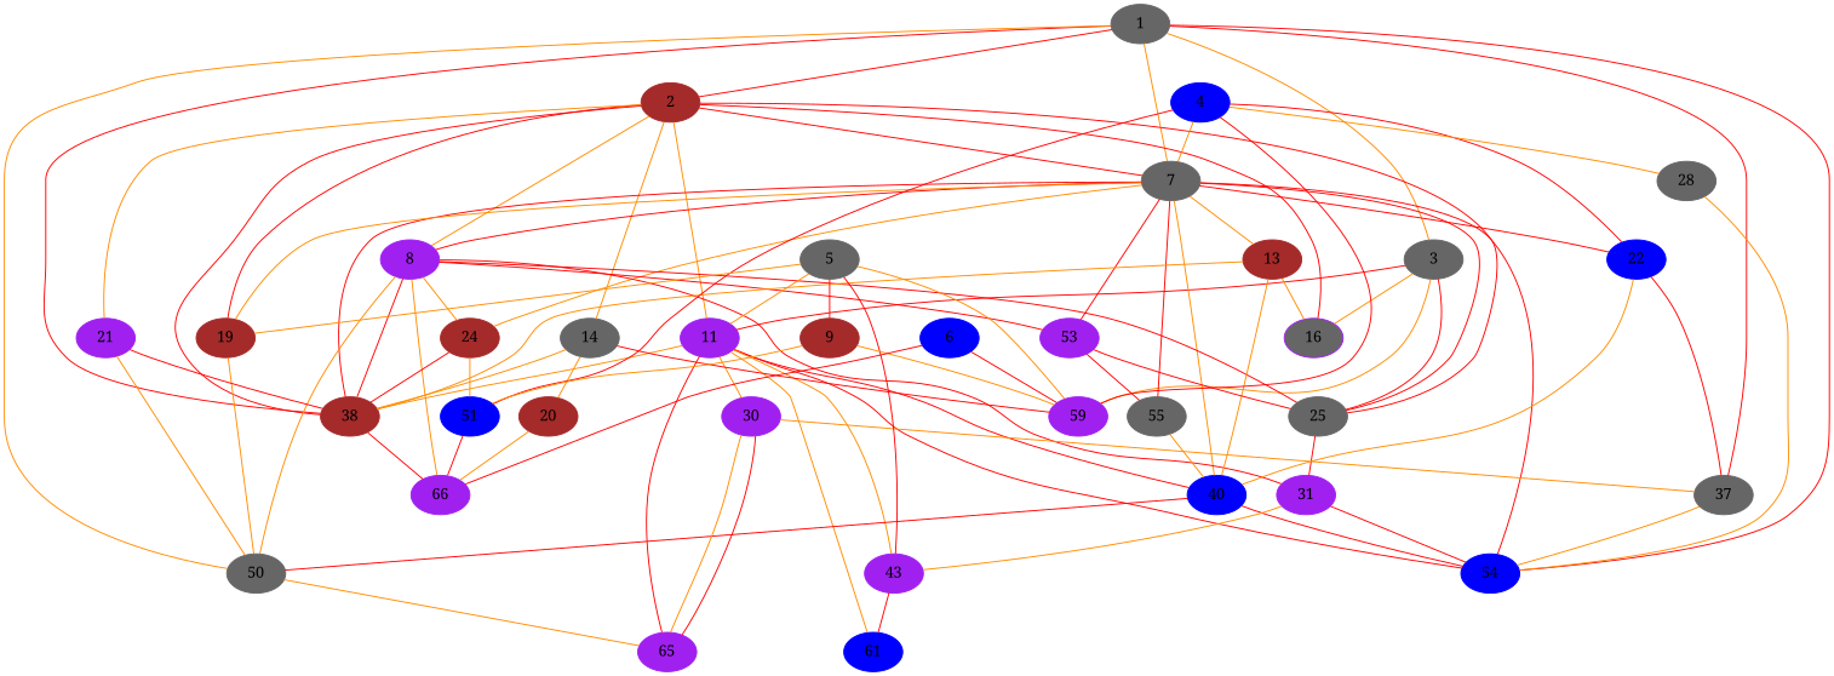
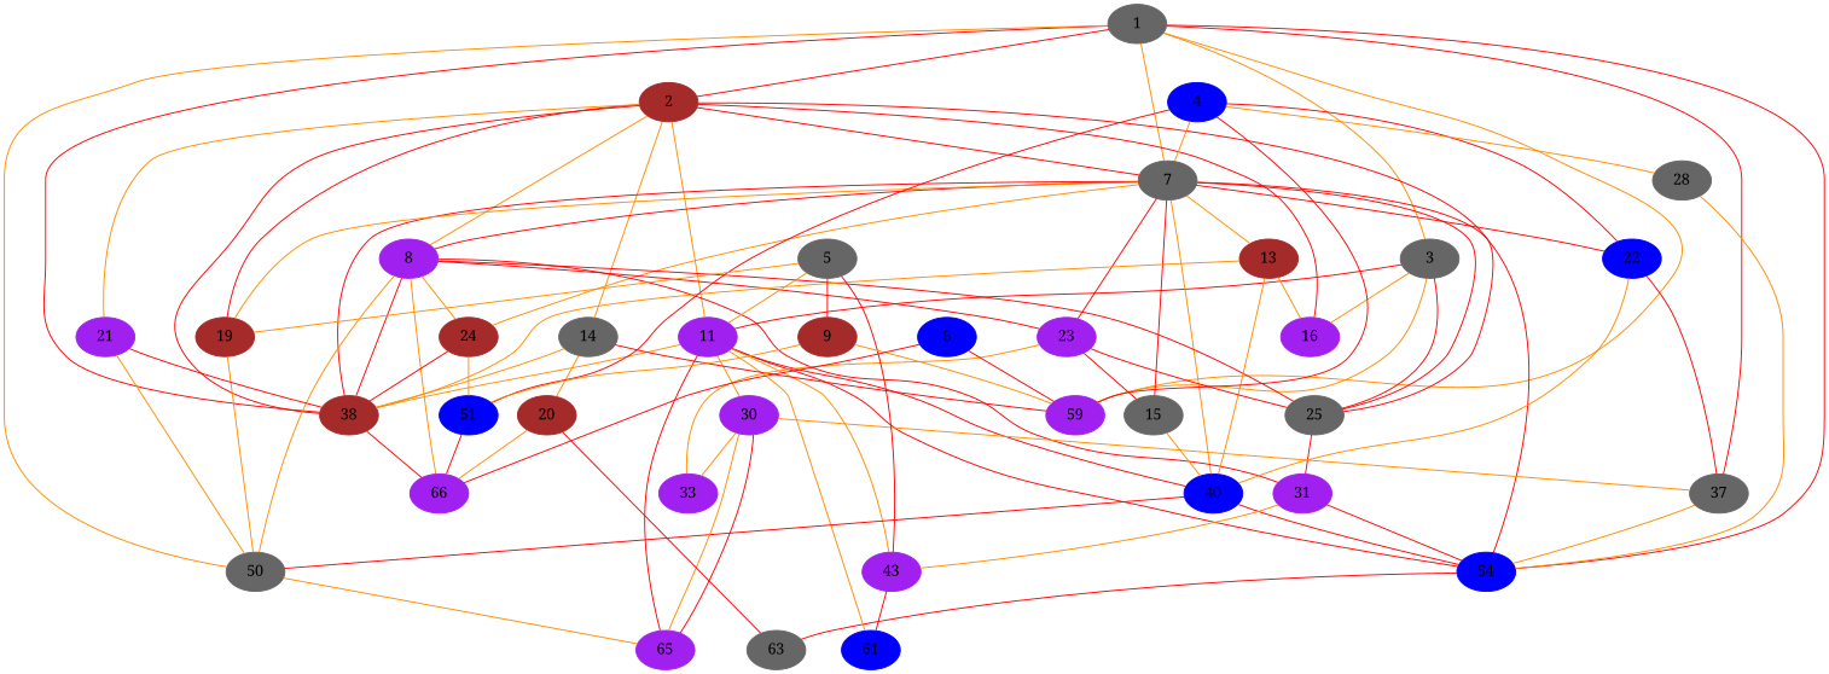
  graph {
    fontname="Noto Serif"
    node [color=purple fontname="Noto Serif" style=filled]
    edge [color=red fontname="Noto Serif"]
    1 [color=gray40 super="+35+34"]
    2 [color=brown super="+27+17+36"]
    3 [color=gray40 super="+74"]
    7 [color=gray40 super="+47+45+37"]
    38 [color=brown super="+46+48"]
    n6 [color=gray40 label=37]
    50 [color=gray40 super="+72"]
    54 [color=blue super="+67+57"]
    59
    8 [super="+53+58+31+12+52"]
    11 [super="+42"]
    14 [color=gray40]
-   16 [fillcolor=gray40]
+   16
    19 [color=brown]
    21
    25 [color=gray40 super="+29"]
    22 [color=blue super="+44"]
    13 [color=brown]
-   15 [color=gray40 label=55]
-   23 [super="+32" label=53]
+   15 [color=gray40]
+   23 [super="+32"]
    24 [color=brown]
    40 [color=blue super="+73"]
    66
    65
+   63 [color=gray40]
    n26 [label=31 super="+68"]
    43
    30
    61 [color=blue]
    20 [color=brown]
    4 [color=blue super="+56+10"]
    28 [color=gray40]
    51 [color=blue super="+55"]
    5 [color=gray40]
    9 [color=brown]
    6 [color=blue]
+   33
    1 -- 2 [weight=2]
    1 -- 3 [color=darkorange]
    1 -- 7 [color=darkorange]
    1 -- 38
    1 -- n6
    1 -- 50 [color=darkorange]
    1 -- 54
-   5 -- 59 [color=darkorange]
+   1 -- 59 [color=darkorange]
    2 -- 7 [weight=2]
    2 -- 38
    2 -- 8 [color=darkorange weight=2]
    2 -- 11 [color=darkorange weight=3]
    2 -- 14 [color=darkorange]
    2 -- 16
    2 -- 19
    2 -- 21 [color=darkorange]
    2 -- 25
    3 -- 59 [color=darkorange]
    3 -- 11
    3 -- 16 [color=darkorange]
    3 -- 25
    7 -- 38
    7 -- 54
    7 -- 8
    7 -- 19 [color=darkorange]
    7 -- 25
    7 -- 22
    7 -- 13 [color=darkorange]
    7 -- 15
    7 -- 23
    7 -- 24 [color=darkorange]
    7 -- 40 [color=darkorange]
    38 -- 66
    n6 -- 54 [color=darkorange]
    50 -- 65 [color=darkorange]
+   54 -- 63
    8 -- 38 [weight=5]
    8 -- 50 [color=darkorange]
    8 -- 25
    8 -- 23
    8 -- 24 [color=darkorange]
    8 -- 66 [color=darkorange weight=2]
    8 -- n26
    11 -- 38 [color=darkorange]
    11 -- 54
    11 -- 40
    11 -- 65
    11 -- 43 [color=darkorange]
    11 -- 30 [color=darkorange]
    11 -- 61 [color=darkorange]
    14 -- 38 [color=darkorange]
    14 -- 59
    14 -- 20 [color=darkorange]
    19 -- 50 [color=darkorange]
    21 -- 38
    21 -- 50 [color=darkorange]
    25 -- n26
    22 -- n6
    22 -- 40 [color=darkorange]
    13 -- 38 [color=darkorange]
    13 -- 16 [color=darkorange]
    13 -- 40 [color=darkorange]
    15 -- 40 [color=darkorange]
    23 -- 25 [weight=2]
    23 -- 15
+   23 -- 33 [color=darkorange]
    24 -- 38
    24 -- 51 [color=darkorange]
    40 -- 50
    40 -- 54
    n26 -- 54
    n26 -- 43 [color=darkorange]
    43 -- 61
    30 -- n6 [color=darkorange]
    30 -- 65 [color=darkorange]
    30 -- 65
+   30 -- 33 [color=darkorange]
    20 -- 66 [color=darkorange]
+   20 -- 63
    4 -- 7 [color=darkorange weight=3]
    4 -- 59
    4 -- 22
    4 -- 28 [color=darkorange]
    4 -- 51
    28 -- 54 [color=darkorange]
    51 -- 66
    5 -- 11 [color=darkorange]
    5 -- 19 [color=darkorange]
    5 -- 43
    5 -- 9
    9 -- 59 [color=darkorange]
    9 -- 51 [color=darkorange]
    6 -- 59
    6 -- 66
  }
